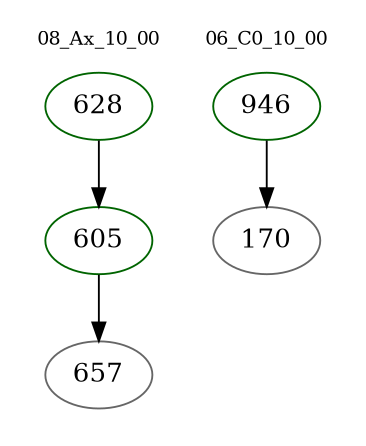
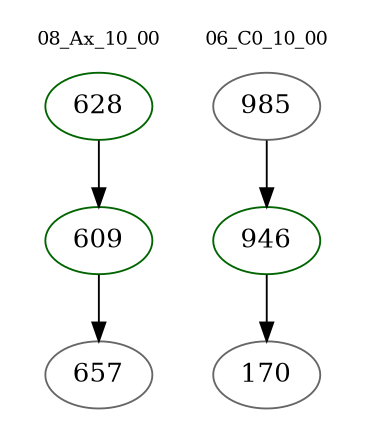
  digraph {
    node [color=darkgreen]
    edge [color=black]
    n1 [label=628]
-   n2 [label=605]
+   n2 [label=609]
    n3 [color=gray40 label=657]
+   n4 [color=gray40 label=985]
    n5 [label=946]
    n6 [color=gray40 label=170]
    subgraph cluster_1 {
      color=white
      fontsize=10
      label="08_Ax_10_00"
      n1
      n2
      n3
    }
    subgraph cluster_2 {
      color=white
      fontsize=10
      label="06_C0_10_00"
+     n4
      n5
      n6
    }
    n1 -> n2
    n2 -> n3
+   n4 -> n5
    n5 -> n6
  }
